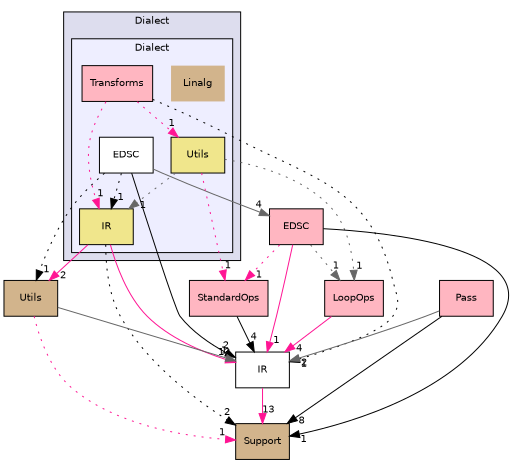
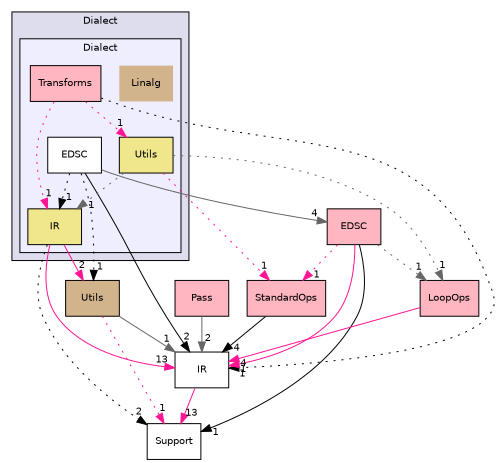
  digraph {
    compound=true
    node [fillcolor=lightpink fontname=Helvetica fontsize=10 shape=box style=filled]
    edge [color=deeppink headlabel=1 labeldistance=1.5 labelfontname=Helvetica labelfontsize=10 style=dotted]
    n1 [fillcolor=tan label=Linalg shape=plaintext]
    n2 [color=black fillcolor=white label=EDSC]
    n3 [color=black fillcolor=khaki label=IR]
    n4 [color=black label=Transforms]
    n5 [color=black fillcolor=khaki label=Utils]
    n6 [fillcolor=white label=IR]
    n7 [fillcolor=tan label=Utils]
    n8 [label=EDSC]
-   n9 [fillcolor=tan label=Support]
+   n9 [fillcolor=white label=Support]
    n10 [label=StandardOps]
    n11 [label=LoopOps]
    n12 [label=Pass]
    subgraph cluster_1 {
      bgcolor="#ddddee"
      fontname=Helvetica
      fontsize=10
      label=Dialect
      pencolor=black
      subgraph cluster_2 {
        bgcolor="#eeeeff"
        fontname=Helvetica
        fontsize=10
        label=Dialect
        pencolor=black
        n1
        n2
        n3
        n4
        n5
      }
    }
    n2 -> n3 [color=black]
    n2 -> n6 [color=black headlabel=2 style=solid]
    n2 -> n7 [color=black]
    n2 -> n8 [color=gray40 headlabel=4 style=solid]
    n3 -> n6 [headlabel=13 style=solid]
    n3 -> n7 [headlabel=2 style=solid]
    n3 -> n9 [color=black headlabel=2]
    n4 -> n3
    n4 -> n5
    n4 -> n6 [color=black]
    n5 -> n3 [color=gray40]
    n5 -> n10
    n5 -> n11 [color=gray40]
    n6 -> n9 [headlabel=13 style=solid]
    n7 -> n6 [color=gray40 style=solid]
    n7 -> n9
    n8 -> n6 [style=solid]
    n8 -> n9 [color=black style=solid]
    n8 -> n10
    n8 -> n11 [color=gray40]
    n10 -> n6 [color=black headlabel=4 style=solid]
    n11 -> n6 [headlabel=4 style=solid]
    n12 -> n6 [color=gray40 headlabel=2 style=solid]
-   n12 -> n9 [color=black headlabel=8 style=solid]
  }
